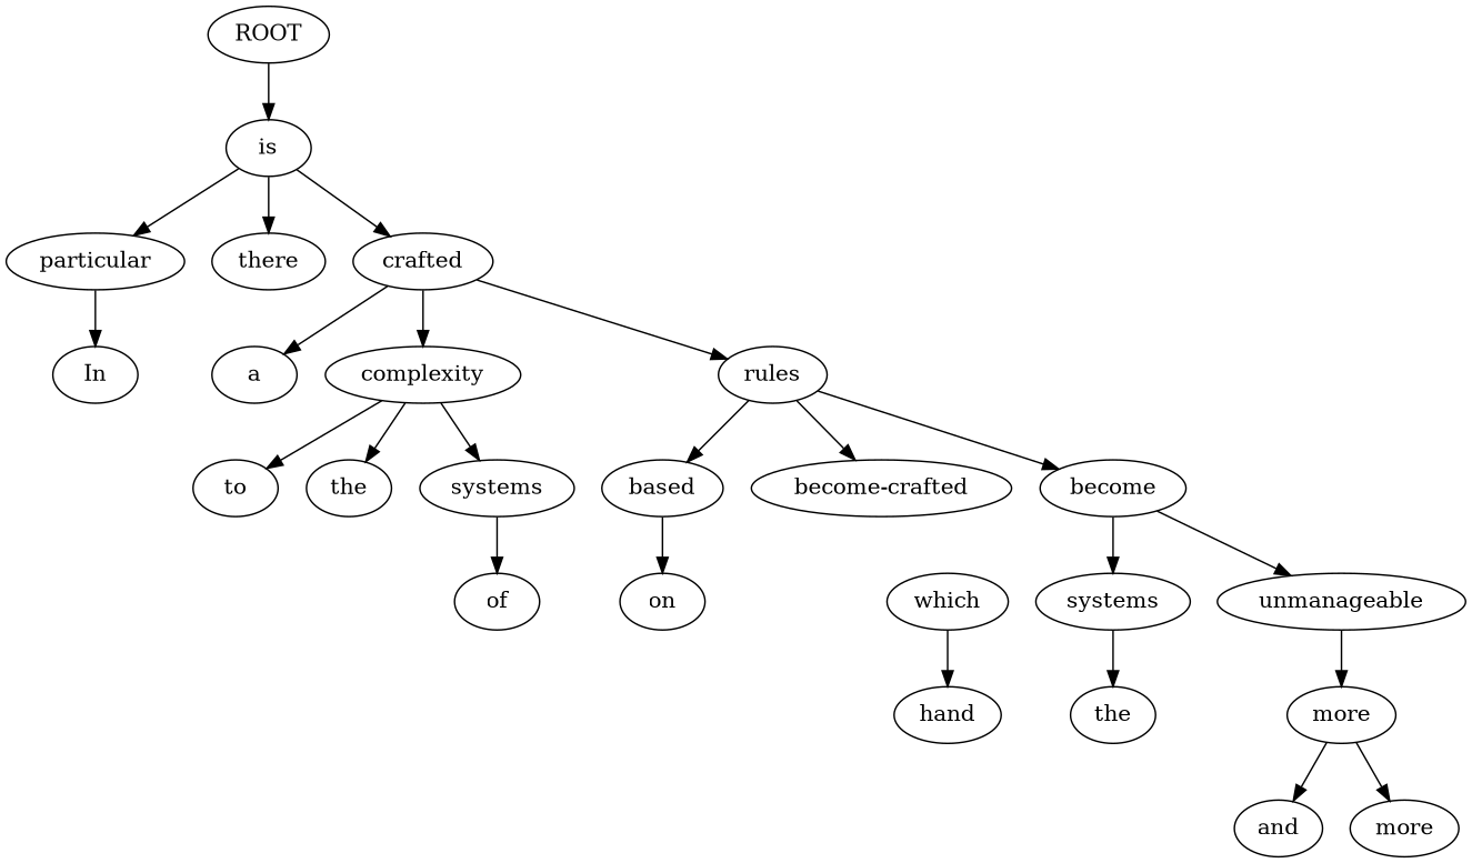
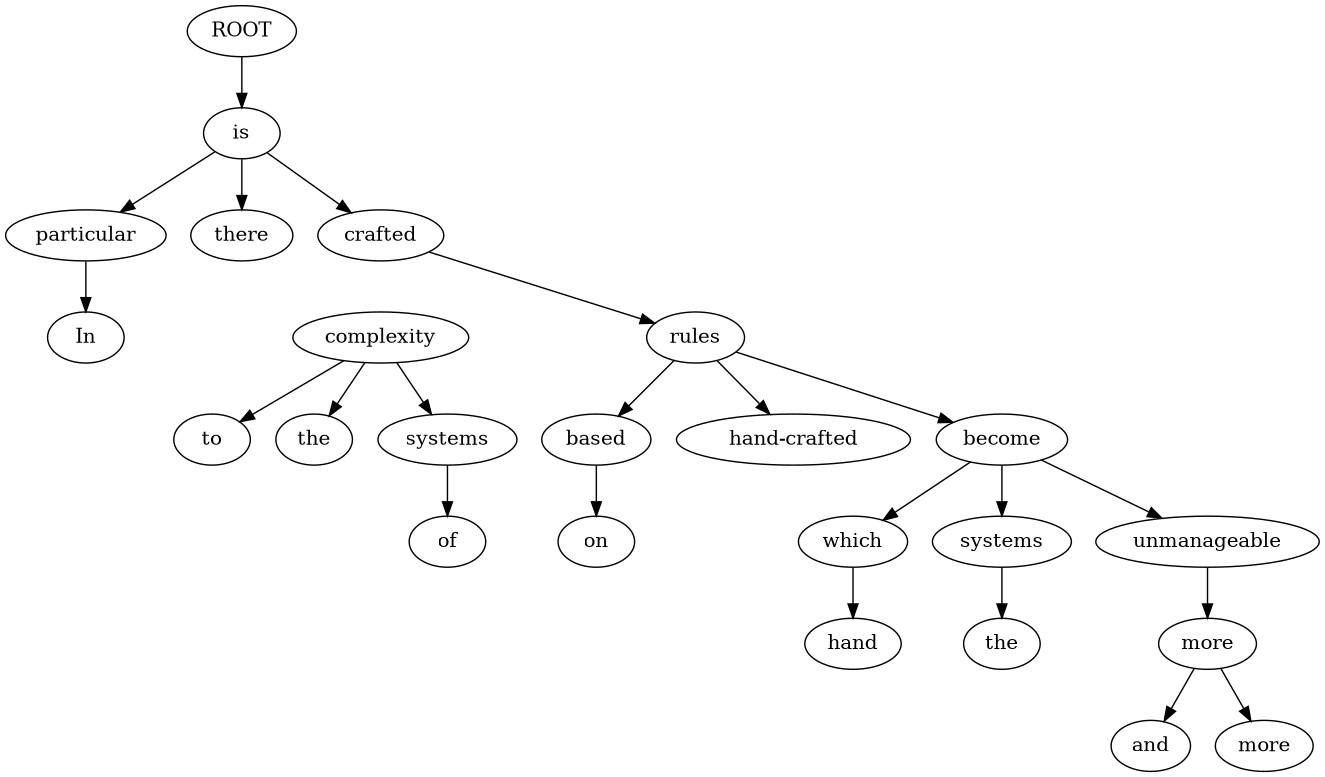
  digraph {
    n1 [label=ROOT]
    n2 [label=is]
    n3 [label=particular]
    n4 [label=there]
    n5 [label=crafted]
    n6 [label=In]
-   n7 [label=a]
    n8 [label=complexity]
    n9 [label=rules]
    n10 [label=to]
    n11 [label=the]
    n12 [label=systems]
    n13 [label=based]
-   n14 [label="become-crafted"]
+   n14 [label="hand-crafted"]
    n15 [label=become]
    n16 [label=of]
    n17 [label=on]
    n18 [label=which]
    n19 [label=systems]
    n20 [label=unmanageable]
    n21 [label=hand]
    n22 [label=the]
    n23 [label=more]
    n24 [label=and]
    n25 [label=more]
    n1 -> n2
    n2 -> n3
    n2 -> n4
    n2 -> n5
    n3 -> n6
-   n5 -> n7
-   n5 -> n8
    n5 -> n9
    n8 -> n10
    n8 -> n11
    n8 -> n12
    n9 -> n13
    n9 -> n14
    n9 -> n15
    n12 -> n16
    n13 -> n17
+   n15 -> n18
    n15 -> n19
    n15 -> n20
    n18 -> n21
    n19 -> n22
    n20 -> n23
    n23 -> n24
    n23 -> n25
  }
